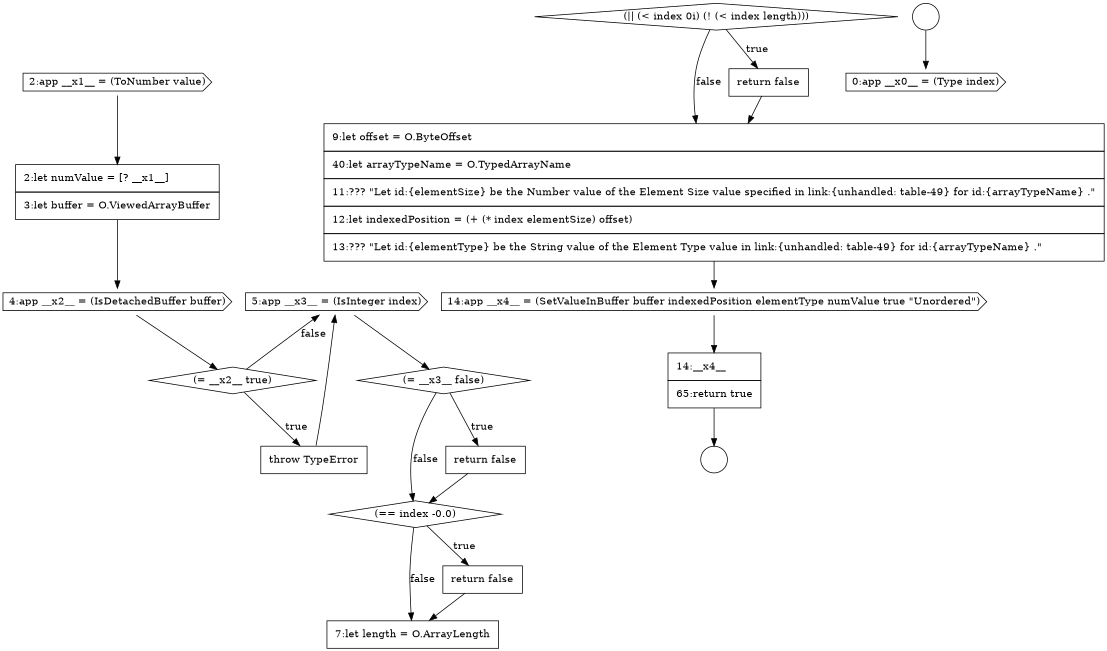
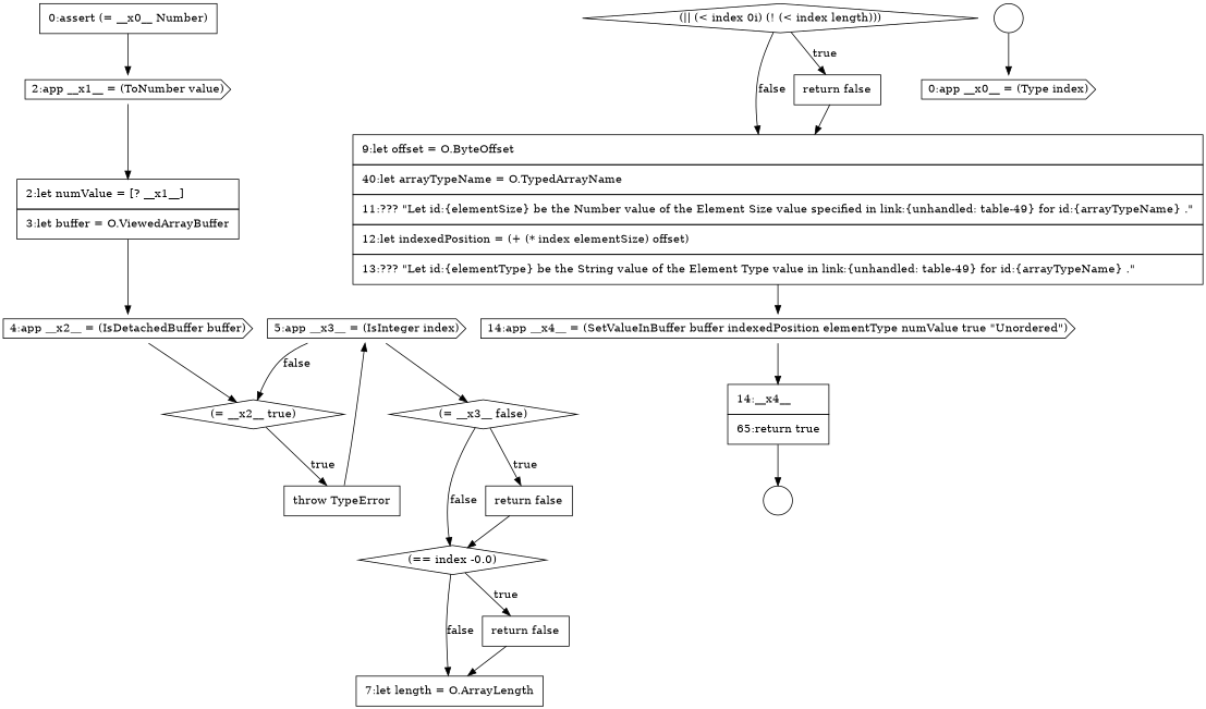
  digraph {
    node [color=black fillcolor=white shape=none style=filled]
    edge [color=black]
    n1 [label=<<font color="black">5:app __x3__ = (IsInteger index)</font>> shape=cds]
    n2 [label=<<font color="black">(= __x3__ false)</font>> shape=diamond]
    n3 [label=<<font color="black">(== index -0.0)</font>> shape=diamond]
    n4 [label=<<font color="black">     <table border="0" cellborder="1" cellspacing="0" cellpadding="10">       <tr><td align="left">return false</td></tr>     </table>   </font>> margin=0]
    n5 [label=<<font color="black">     <table border="0" cellborder="1" cellspacing="0" cellpadding="10">       <tr><td align="left">2:let numValue = [? __x1__]</td></tr>       <tr><td align="left">3:let buffer = O.ViewedArrayBuffer</td></tr>     </table>   </font>> margin=0]
    n6 [label=<<font color="black">4:app __x2__ = (IsDetachedBuffer buffer)</font>> shape=cds]
    n7 [label=<<font color="black">(= __x2__ true)</font>> shape=diamond]
    n8 [label=<<font color="black">(|| (&lt; index 0i) (! (&lt; index length)))</font>> shape=diamond]
    n9 [label=<<font color="black">     <table border="0" cellborder="1" cellspacing="0" cellpadding="10">       <tr><td align="left">9:let offset = O.ByteOffset</td></tr>       <tr><td align="left">40:let arrayTypeName = O.TypedArrayName</td></tr>       <tr><td align="left">11:??? &quot;Let id:{elementSize} be the Number value of the Element Size value specified in link:{unhandled: table-49} for id:{arrayTypeName} .&quot;</td></tr>       <tr><td align="left">12:let indexedPosition = (+ (* index elementSize) offset)</td></tr>       <tr><td align="left">13:??? &quot;Let id:{elementType} be the String value of the Element Type value in link:{unhandled: table-49} for id:{arrayTypeName} .&quot;</td></tr>     </table>   </font>> margin=0]
    n10 [label=<<font color="black">     <table border="0" cellborder="1" cellspacing="0" cellpadding="10">       <tr><td align="left">return false</td></tr>     </table>   </font>> margin=0]
    n11 [label=<<font color="black">14:app __x4__ = (SetValueInBuffer buffer indexedPosition elementType numValue true &quot;Unordered&quot;)</font>> shape=cds]
    n12 [label=<<font color="black">0:app __x0__ = (Type index)</font>> shape=cds]
+   n13 [label=<<font color="black">     <table border="0" cellborder="1" cellspacing="0" cellpadding="10">       <tr><td align="left">0:assert (= __x0__ Number)</td></tr>     </table>   </font>> margin=0]
    n14 [label=<<font color="black">2:app __x1__ = (ToNumber value)</font>> shape=cds]
    n15 [label=<<font color="black">     <table border="0" cellborder="1" cellspacing="0" cellpadding="10">       <tr><td align="left">throw TypeError</td></tr>     </table>   </font>> margin=0]
    n16 [label=<<font color="black">     <table border="0" cellborder="1" cellspacing="0" cellpadding="10">       <tr><td align="left">14:__x4__</td></tr>       <tr><td align="left">65:return true</td></tr>     </table>   </font>> margin=0]
    n17 [label=<<font color="black">     <table border="0" cellborder="1" cellspacing="0" cellpadding="10">       <tr><td align="left">7:let length = O.ArrayLength</td></tr>     </table>   </font>> margin=0]
    n18 [label=<<font color="black">     <table border="0" cellborder="1" cellspacing="0" cellpadding="10">       <tr><td align="left">return false</td></tr>     </table>   </font>> margin=0]
    n19 [label=" " shape=circle]
    n20 [label=" " shape=circle]
    n1 -> n2
    n2 -> n3 [label=<<font color="black">false</font>>]
    n2 -> n4 [label=<<font color="black">true</font>>]
    n3 -> n17 [label=<<font color="black">false</font>>]
    n3 -> n18 [label=<<font color="black">true</font>>]
    n4 -> n3
    n5 -> n6
    n6 -> n7
-   n7 -> n1 [label=<<font color="black">false</font>>]
+   n1 -> n7 [label=<<font color="black">false</font>>]
    n7 -> n15 [label=<<font color="black">true</font>>]
    n8 -> n9 [label=<<font color="black">false</font>>]
    n8 -> n10 [label=<<font color="black">true</font>>]
    n9 -> n11
    n10 -> n9
    n11 -> n16
+   n13 -> n14
    n14 -> n5
    n15 -> n1
    n16 -> n19
    n18 -> n17
    n20 -> n12
  }
